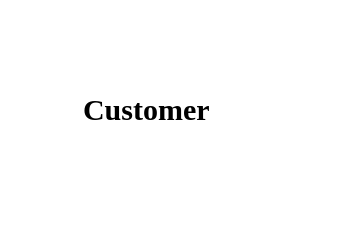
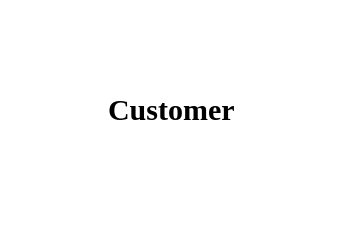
  <mxCell id="0" />
  <mxCell id="1" parent="0" />
- <mxCell id="2" value="Customer" style="text;html=1;align=center;verticalAlign=middle;whiteSpace=wrap;rounded=0;fontFamily=Mina;fontStyle=1;fontSource=https%3A%2F%2Ffonts.googleapis.com%2Fcss%3Ffamily%3DMina;" vertex="1" parent="1"><mxGeometry x="10" y="20" width="97.143" height="48.571" as="geometry" /></mxCell>
+ <mxCell id="2" value="Customer" style="text;html=1;align=center;verticalAlign=middle;whiteSpace=wrap;rounded=0;fontFamily=Mina;fontStyle=1;fontSource=https%3A%2F%2Ffonts.googleapis.com%2Fcss%3Ffamily%3DMina;" vertex="1" parent="1"><mxGeometry x="20" y="20" width="97.143" height="48.571" as="geometry" /></mxCell>
